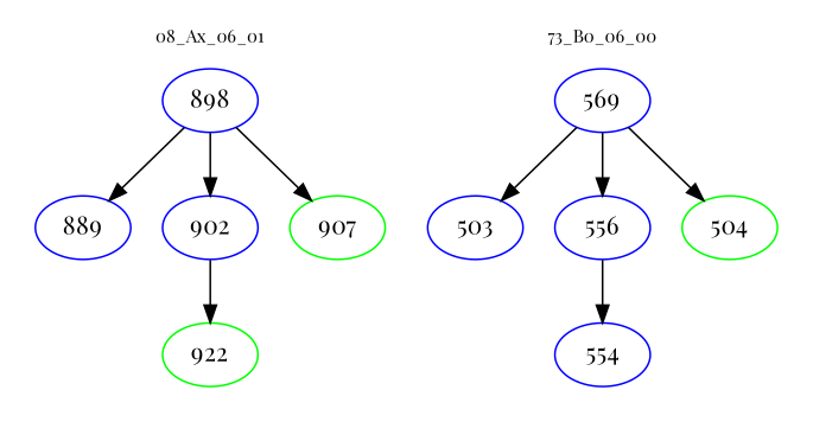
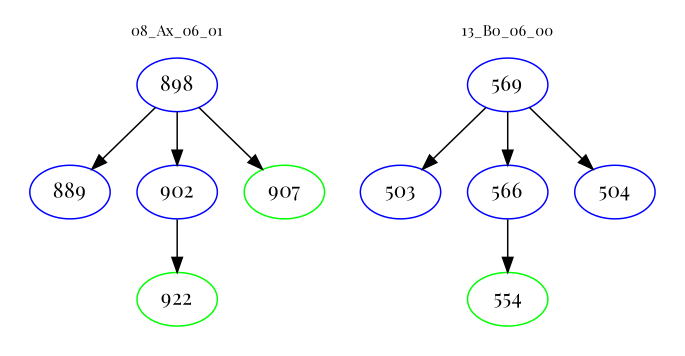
  digraph {
    fontname="Playfair Display"
    node [color=blue fontname="Playfair Display"]
    edge [color=black fontname="Playfair Display"]
    n1 [label=898]
    n2 [label=889]
    n3 [label=902]
    n4 [color=green label=907]
    n5 [color=green label=922]
    n6 [label=569]
    n7 [label=503]
-   n8 [label=556]
-   n9 [color=green label=504]
-   n10 [label=554]
+   n8 [label=566]
+   n9 [label=504]
+   n10 [color=green label=554]
    subgraph cluster_1 {
      color=white
      fontsize=10
      label="08_Ax_06_01"
      n1
      n2
      n3
      n4
      n5
    }
    subgraph cluster_2 {
      color=white
      fontsize=10
-     label="73_B0_06_00"
+     label="13_B0_06_00"
      n6
      n7
      n8
      n9
      n10
    }
    n1 -> n2
    n1 -> n3
    n1 -> n4
    n3 -> n5
    n6 -> n7
    n6 -> n8
    n6 -> n9
    n8 -> n10
  }
